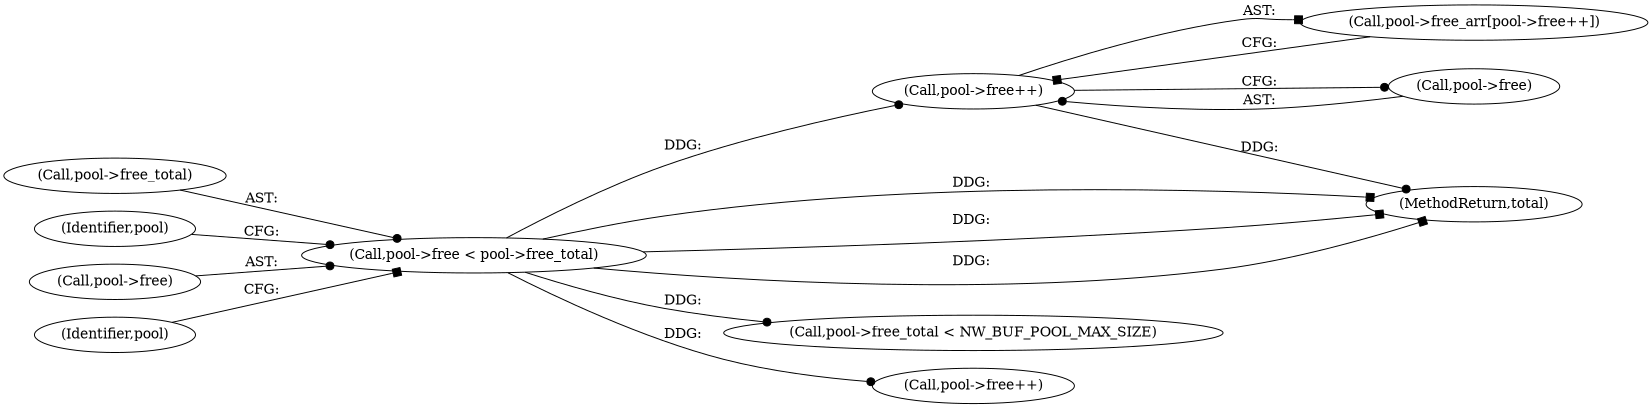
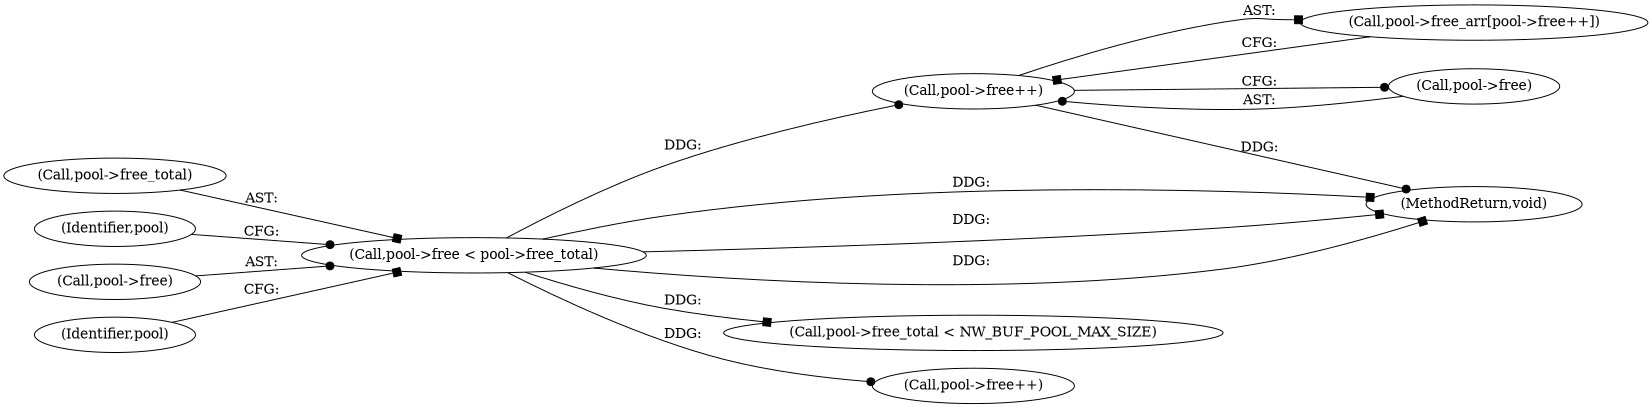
  digraph {
    rankdir=LR
    edge [arrowhead=dot]
    n1 [label="(Call,pool->free++)"]
    n2 [label="(Call,pool->free_arr[pool->free++])"]
    n3 [label="(Call,pool->free)"]
-   n4 [label="(MethodReturn,total)"]
+   n4 [label="(MethodReturn,void)"]
    n5 [label="(Call,pool->free < pool->free_total)"]
    n6 [label="(Call,pool->free_total < NW_BUF_POOL_MAX_SIZE)"]
    n7 [label="(Call,pool->free++)"]
    n8 [label="(Call,pool->free_total)"]
    n9 [label="(Identifier,pool)"]
    n10 [label="(Call,pool->free)"]
    n11 [label="(Identifier,pool)"]
    n1 -> n2 [arrowhead=box label="AST: "]
    n1 -> n3 [label="CFG: "]
    n1 -> n4 [label="DDG: "]
    n2 -> n1 [arrowhead=box label="CFG: "]
    n3 -> n1 [label="AST: "]
    n5 -> n1 [label="DDG: "]
    n5 -> n4 [arrowhead=box label="DDG: "]
    n5 -> n4 [arrowhead=box label="DDG: "]
    n5 -> n4 [arrowhead=box label="DDG: "]
-   n5 -> n6 [label="DDG: "]
+   n5 -> n6 [arrowhead=box label="DDG: "]
    n5 -> n7 [label="DDG: "]
-   n8 -> n5 [label="AST: "]
+   n8 -> n5 [arrowhead=box label="AST: "]
    n9 -> n5 [label="CFG: "]
    n10 -> n5 [label="AST: "]
    n11 -> n5 [arrowhead=box label="CFG: "]
  }
